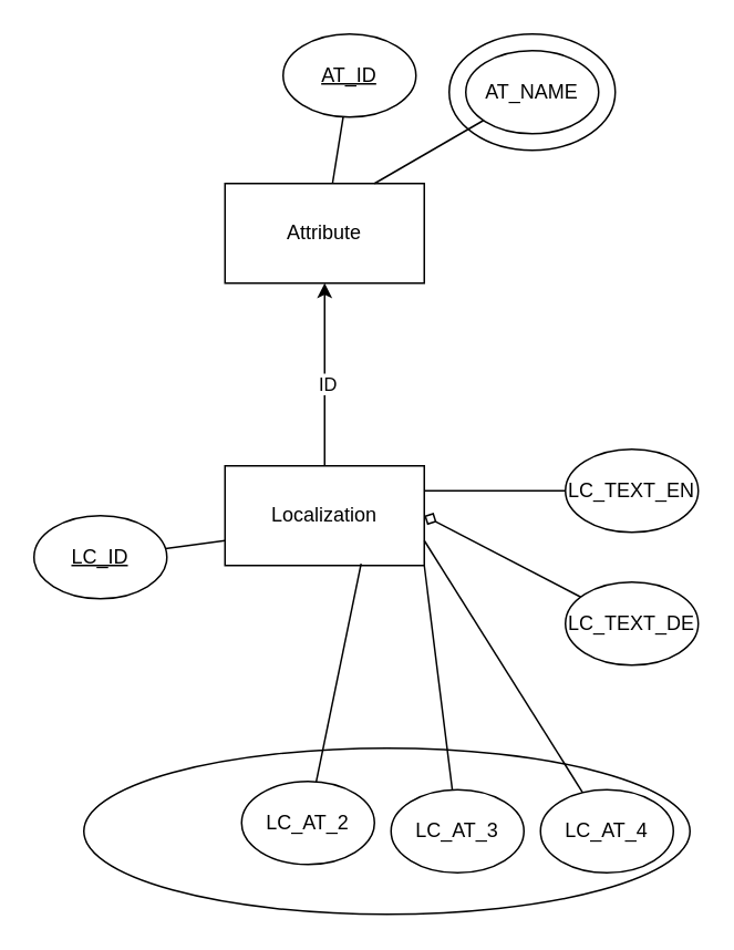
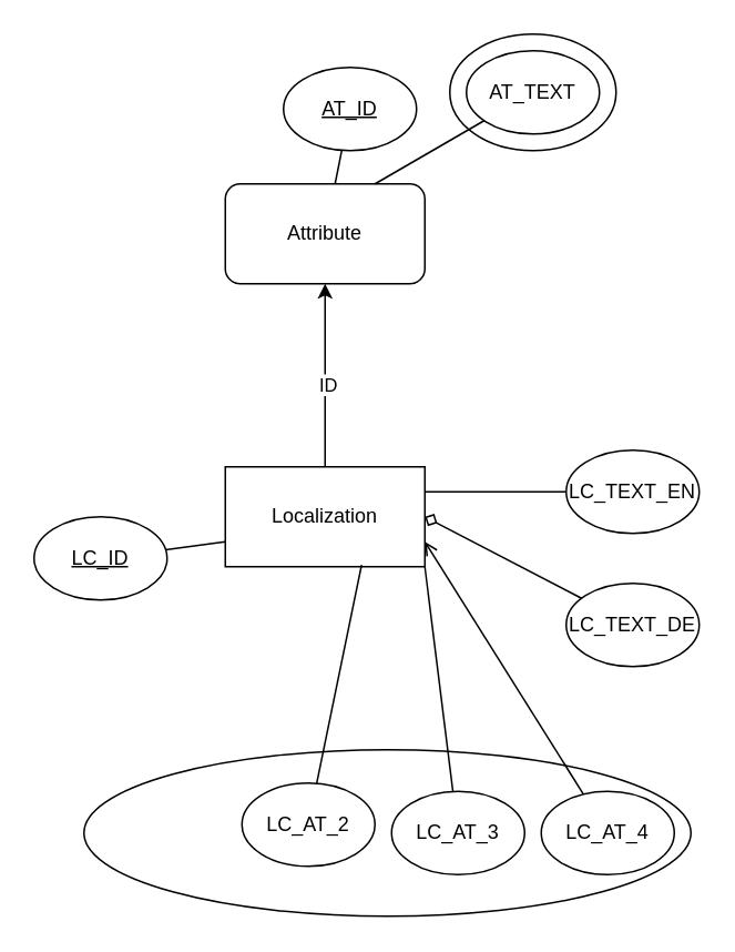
  <mxCell id="0" />
  <mxCell id="1" parent="0" />
  <mxCell id="2" value="" style="ellipse;whiteSpace=wrap;html=1;" parent="1" vertex="1"><mxGeometry x="270" y="20" width="100" height="70" as="geometry" /></mxCell>
  <mxCell id="3" value="" style="ellipse;whiteSpace=wrap;html=1;" parent="1" vertex="1"><mxGeometry x="50" y="450" width="365" height="100" as="geometry" /></mxCell>
- <mxCell id="4" value="Attribute" style="rounded=0;whiteSpace=wrap;html=1;" parent="1" vertex="1"><mxGeometry x="135" y="110" width="120" height="60" as="geometry" /></mxCell>
+ <mxCell id="4" value="Attribute" style="whiteSpace=wrap;html=1;rounded=1;" parent="1" vertex="1"><mxGeometry x="135" y="110" width="120" height="60" as="geometry" /></mxCell>
  <mxCell id="5" style="edgeStyle=orthogonalEdgeStyle;rounded=0;orthogonalLoop=1;jettySize=auto;html=1;" parent="1" source="7" target="4" edge="1"><mxGeometry relative="1" as="geometry" /></mxCell>
  <mxCell id="6" value="ID" style="edgeLabel;html=1;align=center;verticalAlign=middle;resizable=0;points=[];" parent="5" vertex="1" connectable="0"><mxGeometry x="-0.089" y="-1" relative="1" as="geometry"><mxPoint as="offset" /></mxGeometry></mxCell>
  <mxCell id="7" value="Localization" style="rounded=0;whiteSpace=wrap;html=1;" parent="1" vertex="1"><mxGeometry x="135" y="280" width="120" height="60" as="geometry" /></mxCell>
  <mxCell id="8" style="rounded=0;orthogonalLoop=1;jettySize=auto;html=1;entryX=0;entryY=0.75;entryDx=0;entryDy=0;endArrow=none;endFill=0;" parent="1" source="9" target="7" edge="1"><mxGeometry relative="1" as="geometry" /></mxCell>
  <mxCell id="9" value="&lt;u&gt;LC_ID&lt;/u&gt;" style="ellipse;whiteSpace=wrap;html=1;" parent="1" vertex="1"><mxGeometry x="20" y="310" width="80" height="50" as="geometry" /></mxCell>
- <mxCell id="10" style="rounded=0;orthogonalLoop=1;jettySize=auto;html=1;entryX=1;entryY=0.75;entryDx=0;entryDy=0;endArrow=none;endFill=0;" parent="1" source="11" target="7" edge="1"><mxGeometry relative="1" as="geometry" /></mxCell>
+ <mxCell id="10" style="rounded=0;orthogonalLoop=1;jettySize=auto;html=1;entryX=1;entryY=0.75;entryDx=0;entryDy=0;endArrow=open;endFill=0;" parent="1" source="11" target="7" edge="1"><mxGeometry relative="1" as="geometry" /></mxCell>
  <mxCell id="11" value="LC_AT_4" style="ellipse;whiteSpace=wrap;html=1;" parent="1" vertex="1"><mxGeometry x="325" y="475" width="80" height="50" as="geometry" /></mxCell>
  <mxCell id="12" style="rounded=0;orthogonalLoop=1;jettySize=auto;html=1;entryX=1;entryY=1;entryDx=0;entryDy=0;endArrow=none;endFill=0;" parent="1" source="13" target="7" edge="1"><mxGeometry relative="1" as="geometry" /></mxCell>
  <mxCell id="13" value="LC_AT_3" style="ellipse;whiteSpace=wrap;html=1;strokeColor=default;" parent="1" vertex="1"><mxGeometry x="235" y="475" width="80" height="50" as="geometry" /></mxCell>
  <mxCell id="14" style="rounded=0;orthogonalLoop=1;jettySize=auto;html=1;entryX=0.683;entryY=0.983;entryDx=0;entryDy=0;endArrow=none;endFill=0;entryPerimeter=0;" parent="1" source="15" target="7" edge="1"><mxGeometry relative="1" as="geometry" /></mxCell>
  <mxCell id="15" value="LC_AT_2" style="ellipse;whiteSpace=wrap;html=1;" parent="1" vertex="1"><mxGeometry x="145" y="470" width="80" height="50" as="geometry" /></mxCell>
  <mxCell id="16" style="rounded=0;orthogonalLoop=1;jettySize=auto;html=1;entryX=1;entryY=0.5;entryDx=0;entryDy=0;endArrow=diamond;endFill=0;" parent="1" source="17" target="7" edge="1"><mxGeometry relative="1" as="geometry" /></mxCell>
  <mxCell id="17" value="LC_TEXT_DE" style="ellipse;whiteSpace=wrap;html=1;" parent="1" vertex="1"><mxGeometry x="340" y="350" width="80" height="50" as="geometry" /></mxCell>
  <mxCell id="18" style="rounded=0;orthogonalLoop=1;jettySize=auto;html=1;entryX=1;entryY=0.25;entryDx=0;entryDy=0;endArrow=none;endFill=0;" parent="1" source="19" target="7" edge="1"><mxGeometry relative="1" as="geometry" /></mxCell>
  <mxCell id="19" value="LC_TEXT_EN" style="ellipse;whiteSpace=wrap;html=1;" parent="1" vertex="1"><mxGeometry x="340" y="270" width="80" height="50" as="geometry" /></mxCell>
  <mxCell id="20" style="rounded=0;orthogonalLoop=1;jettySize=auto;html=1;endArrow=none;endFill=0;" parent="1" source="21" target="4" edge="1"><mxGeometry relative="1" as="geometry" /></mxCell>
- <mxCell id="21" value="&lt;u&gt;AT_ID&lt;/u&gt;" style="ellipse;whiteSpace=wrap;html=1;" parent="1" vertex="1"><mxGeometry x="170" y="20" width="80" height="50" as="geometry" /></mxCell>
+ <mxCell id="21" value="&lt;u&gt;AT_ID&lt;/u&gt;" style="ellipse;whiteSpace=wrap;html=1;" parent="1" vertex="1"><mxGeometry x="170" y="40" width="80" height="50" as="geometry" /></mxCell>
  <mxCell id="22" style="rounded=0;orthogonalLoop=1;jettySize=auto;html=1;entryX=0.75;entryY=0;entryDx=0;entryDy=0;endArrow=none;endFill=0;" parent="1" source="23" target="4" edge="1"><mxGeometry relative="1" as="geometry" /></mxCell>
- <mxCell id="23" value="AT_NAME" style="ellipse;whiteSpace=wrap;html=1;" parent="1" vertex="1"><mxGeometry x="280" y="30" width="80" height="50" as="geometry" /></mxCell>
+ <mxCell id="23" value="AT_TEXT" style="ellipse;whiteSpace=wrap;html=1;" parent="1" vertex="1"><mxGeometry x="280" y="30" width="80" height="50" as="geometry" /></mxCell>
